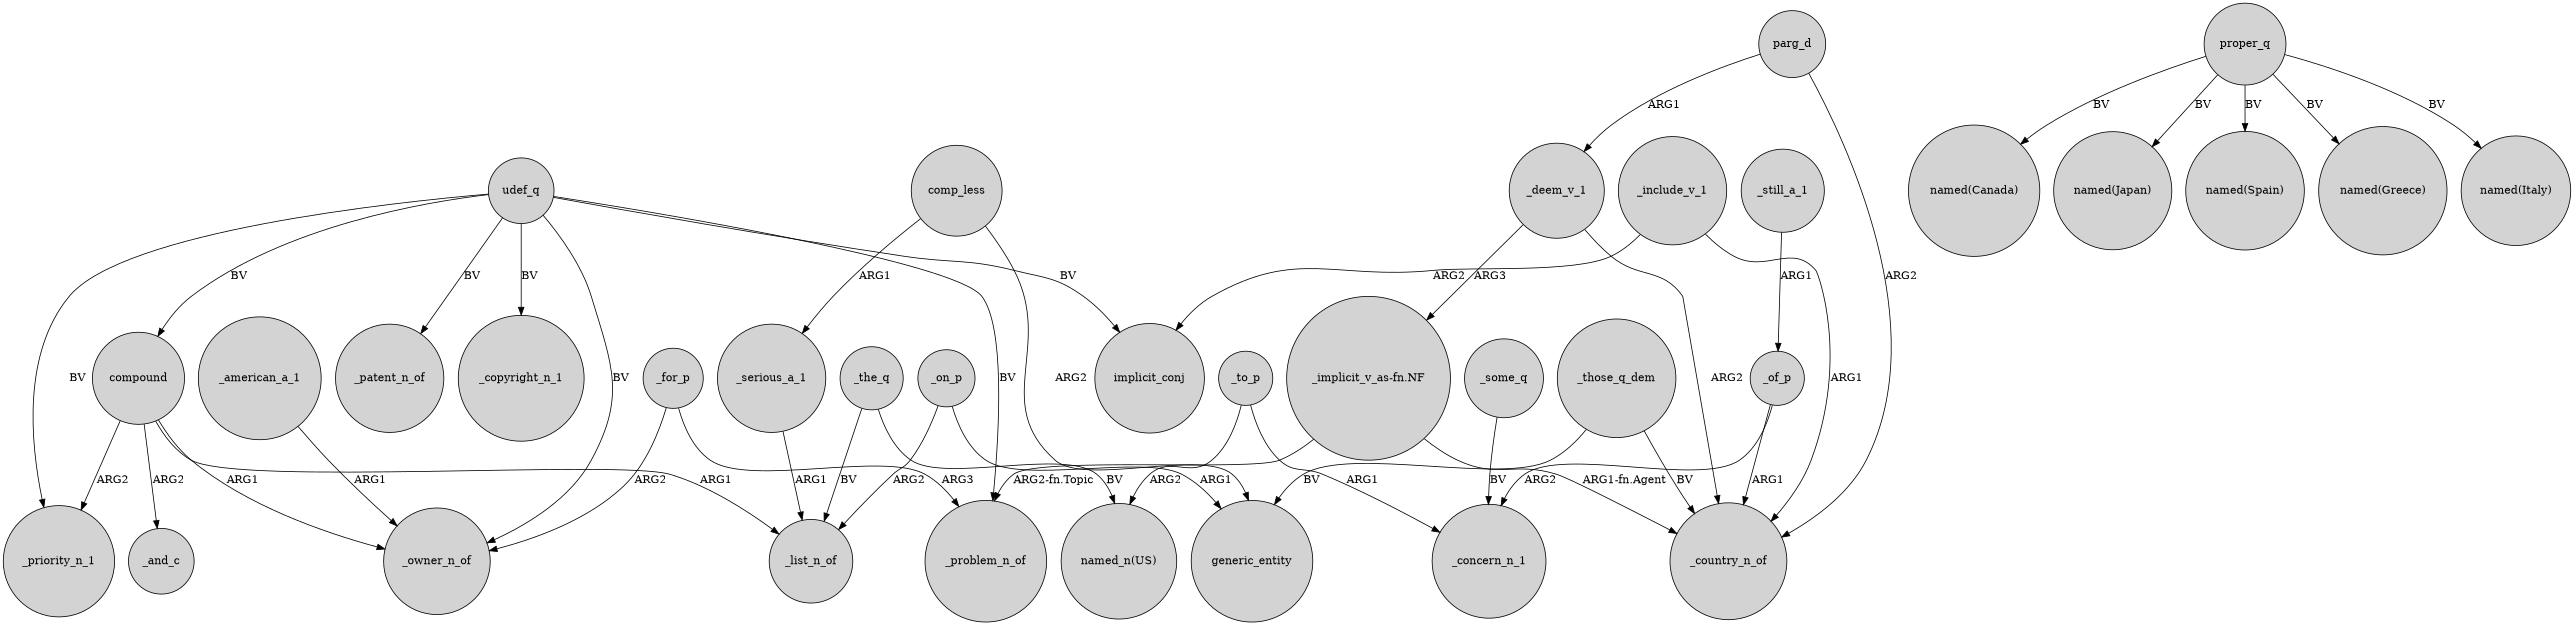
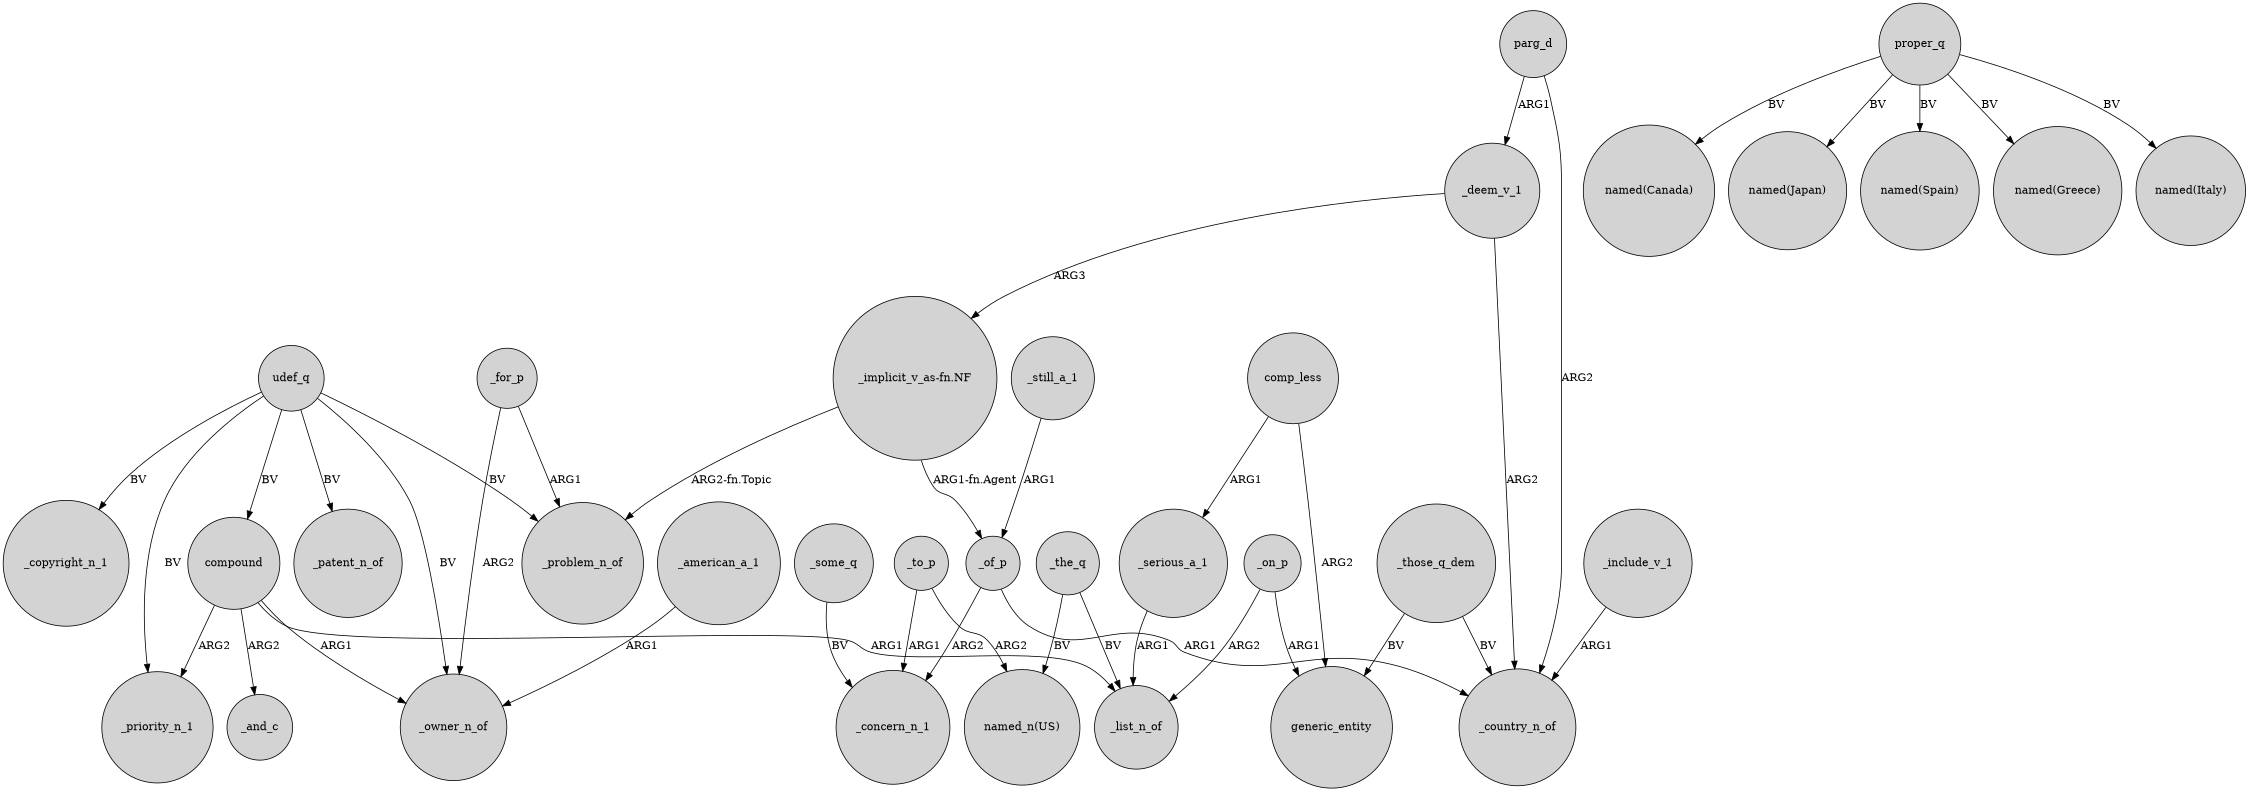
  digraph {
    node [shape=circle style=filled]
    compound
    _priority_n_1
    _list_n_of
    _owner_n_of
    _and_c
    _of_p
    _concern_n_1
    _country_n_of
    comp_less
    generic_entity
    _serious_a_1
    _to_p
    "named_n(US)"
    proper_q
    "named(Canada)"
    "named(Japan)"
    "named(Spain)"
    "named(Greece)"
    "named(Italy)"
    _on_p
    parg_d
    _deem_v_1
    n23 [label="_implicit_v_as-fn.NF"]
    _problem_n_of
    _include_v_1
-   implicit_conj
    udef_q
    _patent_n_of
    _copyright_n_1
    _american_a_1
    _the_q
    _still_a_1
    _for_p
    _some_q
    _those_q_dem
    compound -> _priority_n_1 [label=ARG2]
    compound -> _list_n_of [label=ARG1]
    compound -> _owner_n_of [label=ARG1]
    compound -> _and_c [label=ARG2]
    _of_p -> _concern_n_1 [label=ARG2]
    _of_p -> _country_n_of [label=ARG1]
    comp_less -> generic_entity [label=ARG2]
    comp_less -> _serious_a_1 [label=ARG1]
    _serious_a_1 -> _list_n_of [label=ARG1]
    _to_p -> _concern_n_1 [label=ARG1]
    _to_p -> "named_n(US)" [label=ARG2]
    proper_q -> "named(Canada)" [label=BV]
    proper_q -> "named(Japan)" [label=BV]
    proper_q -> "named(Spain)" [label=BV]
    proper_q -> "named(Greece)" [label=BV]
    proper_q -> "named(Italy)" [label=BV]
    _on_p -> _list_n_of [label=ARG2]
    _on_p -> generic_entity [label=ARG1]
    parg_d -> _country_n_of [label=ARG2]
    parg_d -> _deem_v_1 [label=ARG1]
    _deem_v_1 -> _country_n_of [label=ARG2]
    _deem_v_1 -> n23 [label=ARG3]
-   n23 -> _country_n_of [label="ARG1-fn.Agent"]
+   n23 -> _of_p [label="ARG1-fn.Agent"]
    n23 -> _problem_n_of [label="ARG2-fn.Topic"]
    _include_v_1 -> _country_n_of [label=ARG1]
-   _include_v_1 -> implicit_conj [label=ARG2]
    udef_q -> compound [label=BV]
    udef_q -> _priority_n_1 [label=BV]
    udef_q -> _owner_n_of [label=BV]
    udef_q -> _problem_n_of [label=BV]
-   udef_q -> implicit_conj [label=BV]
    udef_q -> _patent_n_of [label=BV]
    udef_q -> _copyright_n_1 [label=BV]
    _american_a_1 -> _owner_n_of [label=ARG1]
    _the_q -> _list_n_of [label=BV]
    _the_q -> "named_n(US)" [label=BV]
    _still_a_1 -> _of_p [label=ARG1]
    _for_p -> _owner_n_of [label=ARG2]
-   _for_p -> _problem_n_of [label=ARG3]
+   _for_p -> _problem_n_of [label=ARG1]
    _some_q -> _concern_n_1 [label=BV]
    _those_q_dem -> _country_n_of [label=BV]
    _those_q_dem -> generic_entity [label=BV]
  }
